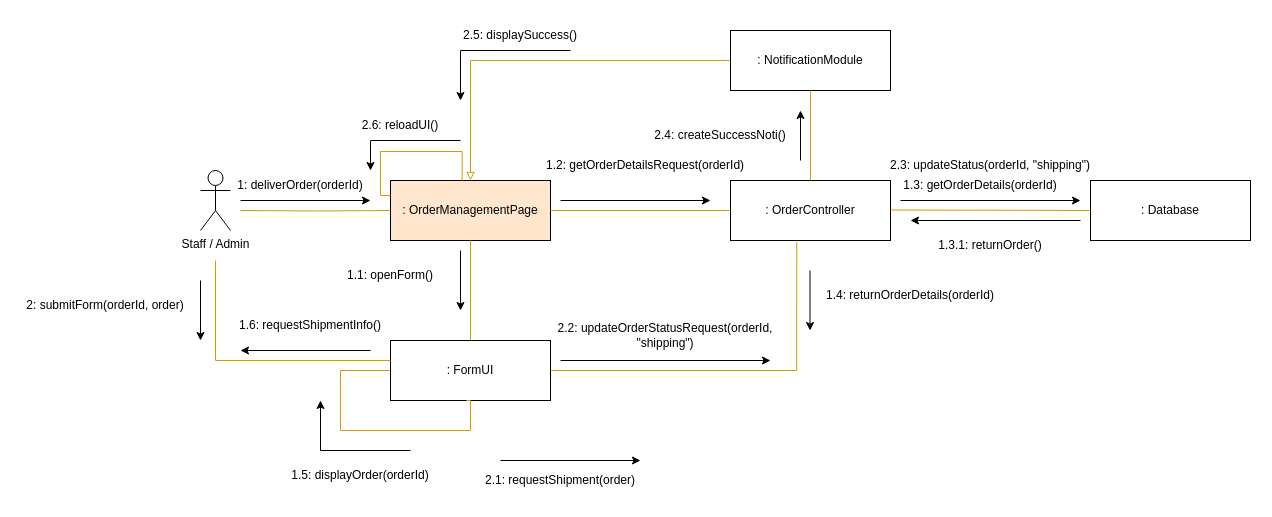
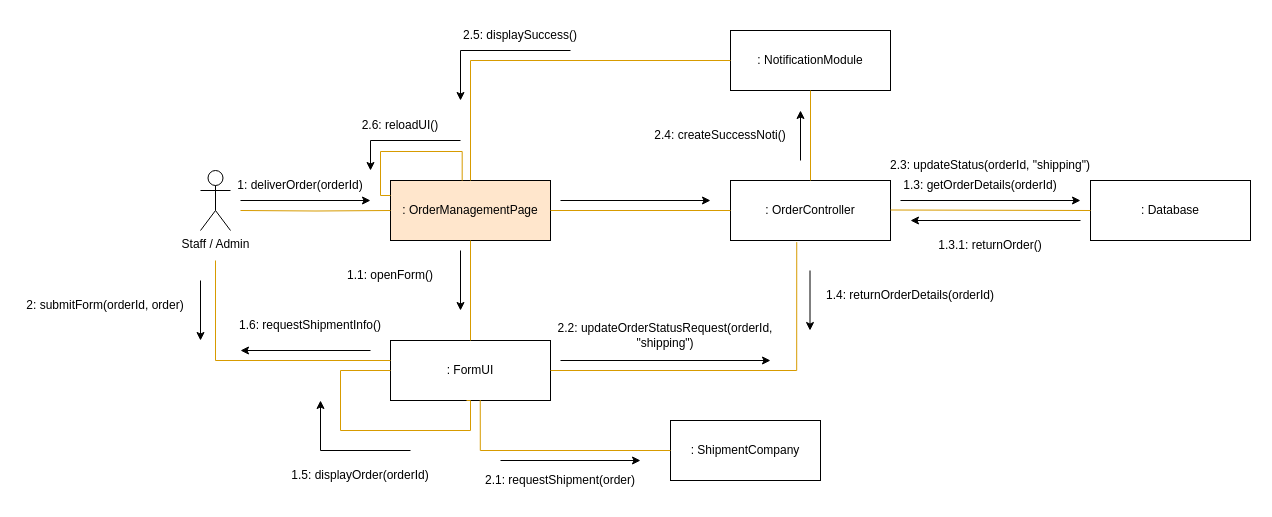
  <mxCell id="0" />
  <mxCell id="1" parent="0" />
  <mxCell id="2" value="Staff / Admin" style="shape=umlActor;verticalLabelPosition=bottom;verticalAlign=top;html=1;outlineConnect=0;" parent="1" vertex="1"><mxGeometry x="200" y="170" width="30" height="60" as="geometry" /></mxCell>
  <mxCell id="3" value=": OrderManagementPage" style="rounded=0;whiteSpace=wrap;html=1;fillColor=#ffe6cc;" parent="1" vertex="1"><mxGeometry x="390" y="180" width="160" height="60" as="geometry" /></mxCell>
  <mxCell id="4" value=": FormUI" style="rounded=0;whiteSpace=wrap;html=1;" parent="1" vertex="1"><mxGeometry x="390" y="340" width="160" height="60" as="geometry" /></mxCell>
  <mxCell id="5" value=": OrderController" style="rounded=0;whiteSpace=wrap;html=1;" parent="1" vertex="1"><mxGeometry x="730" y="180" width="160" height="60" as="geometry" /></mxCell>
  <mxCell id="6" value=": Database" style="rounded=0;whiteSpace=wrap;html=1;" parent="1" vertex="1"><mxGeometry x="1090" y="180" width="160" height="60" as="geometry" /></mxCell>
+ <mxCell id="7" value=": ShipmentCompany" style="rounded=0;whiteSpace=wrap;html=1;" parent="1" vertex="1"><mxGeometry x="670" y="420" width="150" height="60" as="geometry" /></mxCell>
  <mxCell id="8" style="edgeStyle=orthogonalEdgeStyle;rounded=0;orthogonalLoop=1;jettySize=auto;html=1;fontFamily=Tahoma;fontSize=14;fontColor=#000066;endArrow=none;endFill=0;fillColor=#ffe6cc;strokeColor=#d79b00;entryX=0;entryY=0.5;entryDx=0;entryDy=0;" parent="1" target="3" edge="1"><mxGeometry relative="1" as="geometry"><mxPoint x="240" y="210" as="sourcePoint" /><mxPoint x="370" y="209.5" as="targetPoint" /><Array as="points" /></mxGeometry></mxCell>
  <mxCell id="9" value="" style="endArrow=classic;html=1;rounded=0;" parent="1" edge="1"><mxGeometry width="50" height="50" relative="1" as="geometry"><mxPoint x="240" y="200" as="sourcePoint" /><mxPoint x="370" y="200" as="targetPoint" /></mxGeometry></mxCell>
  <mxCell id="10" value="" style="endArrow=classic;html=1;rounded=0;" parent="1" edge="1"><mxGeometry width="50" height="50" relative="1" as="geometry"><mxPoint x="560" y="200" as="sourcePoint" /><mxPoint x="710" y="200" as="targetPoint" /><Array as="points" /></mxGeometry></mxCell>
  <mxCell id="11" style="edgeStyle=orthogonalEdgeStyle;rounded=0;orthogonalLoop=1;jettySize=auto;html=1;fontFamily=Tahoma;fontSize=14;fontColor=#000066;endArrow=none;endFill=0;fillColor=#ffe6cc;strokeColor=#d79b00;exitX=1;exitY=0.5;exitDx=0;exitDy=0;entryX=0;entryY=0.5;entryDx=0;entryDy=0;" parent="1" source="3" target="5" edge="1"><mxGeometry relative="1" as="geometry"><mxPoint x="600" y="210" as="sourcePoint" /><mxPoint x="690" y="210" as="targetPoint" /><Array as="points" /></mxGeometry></mxCell>
- <mxCell id="12" value="1.2: getOrderDetailsRequest(orderId)" style="text;html=1;align=center;verticalAlign=middle;whiteSpace=wrap;rounded=0;" parent="1" vertex="1"><mxGeometry x="530" y="150" width="230" height="30" as="geometry" /></mxCell>
  <mxCell id="13" style="edgeStyle=orthogonalEdgeStyle;rounded=0;orthogonalLoop=1;jettySize=auto;html=1;fontFamily=Tahoma;fontSize=14;fontColor=#000066;endArrow=none;endFill=0;fillColor=#ffe6cc;strokeColor=#d79b00;exitX=1;exitY=0.5;exitDx=0;exitDy=0;entryX=0;entryY=0.5;entryDx=0;entryDy=0;" parent="1" target="6" edge="1"><mxGeometry relative="1" as="geometry"><mxPoint x="890" y="209.5" as="sourcePoint" /><mxPoint x="1060" y="210" as="targetPoint" /><Array as="points" /></mxGeometry></mxCell>
  <mxCell id="14" value="1.3: getOrderDetails(orderId)" style="text;html=1;align=center;verticalAlign=middle;whiteSpace=wrap;rounded=0;" parent="1" vertex="1"><mxGeometry x="900" y="170" width="160" height="30" as="geometry" /></mxCell>
  <mxCell id="15" value="" style="endArrow=classic;html=1;rounded=0;" parent="1" edge="1"><mxGeometry width="50" height="50" relative="1" as="geometry"><mxPoint x="900" y="200" as="sourcePoint" /><mxPoint x="1080" y="200" as="targetPoint" /></mxGeometry></mxCell>
  <mxCell id="16" value="" style="endArrow=classic;html=1;rounded=0;" parent="1" edge="1"><mxGeometry width="50" height="50" relative="1" as="geometry"><mxPoint x="1080" y="220" as="sourcePoint" /><mxPoint x="910" y="220" as="targetPoint" /></mxGeometry></mxCell>
  <mxCell id="17" value="1.3.1: returnOrder()" style="text;html=1;align=center;verticalAlign=middle;whiteSpace=wrap;rounded=0;" parent="1" vertex="1"><mxGeometry x="920" y="230" width="140" height="30" as="geometry" /></mxCell>
  <mxCell id="18" style="edgeStyle=orthogonalEdgeStyle;rounded=0;orthogonalLoop=1;jettySize=auto;html=1;fontFamily=Tahoma;fontSize=14;fontColor=#000066;endArrow=none;endFill=0;fillColor=#ffe6cc;strokeColor=#d79b00;entryX=0.414;entryY=1.027;entryDx=0;entryDy=0;entryPerimeter=0;exitX=1;exitY=0.5;exitDx=0;exitDy=0;" parent="1" source="4" target="5" edge="1"><mxGeometry relative="1" as="geometry"><mxPoint x="610" y="320" as="sourcePoint" /><mxPoint x="760" y="320" as="targetPoint" /><Array as="points"><mxPoint x="796" y="370" /></Array></mxGeometry></mxCell>
  <mxCell id="19" value="" style="endArrow=classic;html=1;rounded=0;" parent="1" edge="1"><mxGeometry width="50" height="50" relative="1" as="geometry"><mxPoint x="460" y="250" as="sourcePoint" /><mxPoint x="460" y="310" as="targetPoint" /></mxGeometry></mxCell>
  <mxCell id="20" style="edgeStyle=orthogonalEdgeStyle;rounded=0;orthogonalLoop=1;jettySize=auto;html=1;fontFamily=Tahoma;fontSize=14;fontColor=#000066;endArrow=none;endFill=0;fillColor=#ffe6cc;strokeColor=#d79b00;exitX=0.5;exitY=1;exitDx=0;exitDy=0;entryX=0.5;entryY=0;entryDx=0;entryDy=0;" parent="1" source="3" target="4" edge="1"><mxGeometry relative="1" as="geometry"><mxPoint x="470" y="290" as="sourcePoint" /><mxPoint x="650" y="290" as="targetPoint" /><Array as="points"><mxPoint x="470" y="340" /></Array></mxGeometry></mxCell>
  <mxCell id="21" value="" style="endArrow=classic;html=1;rounded=0;" parent="1" edge="1"><mxGeometry width="50" height="50" relative="1" as="geometry"><mxPoint x="809.5" y="270" as="sourcePoint" /><mxPoint x="809.5" y="330" as="targetPoint" /></mxGeometry></mxCell>
  <mxCell id="22" value="1.4: returnOrderDetails(orderId)" style="text;html=1;align=center;verticalAlign=middle;whiteSpace=wrap;rounded=0;" parent="1" vertex="1"><mxGeometry x="820" y="280" width="180" height="30" as="geometry" /></mxCell>
  <mxCell id="23" value="1.1: openForm()" style="text;html=1;align=center;verticalAlign=middle;whiteSpace=wrap;rounded=0;" parent="1" vertex="1"><mxGeometry x="320" y="260" width="140" height="30" as="geometry" /></mxCell>
  <mxCell id="24" style="edgeStyle=orthogonalEdgeStyle;rounded=0;orthogonalLoop=1;jettySize=auto;html=1;fontFamily=Tahoma;fontSize=14;fontColor=#000066;endArrow=none;endFill=0;fillColor=#ffe6cc;strokeColor=#d79b00;entryX=0.414;entryY=1.027;entryDx=0;entryDy=0;entryPerimeter=0;exitX=0;exitY=0.5;exitDx=0;exitDy=0;" parent="1" source="4" edge="1"><mxGeometry relative="1" as="geometry"><mxPoint x="340" y="370" as="sourcePoint" /><mxPoint x="466" y="400" as="targetPoint" /><Array as="points"><mxPoint x="340" y="370" /><mxPoint x="340" y="430" /><mxPoint x="470" y="430" /><mxPoint x="470" y="400" /></Array></mxGeometry></mxCell>
  <mxCell id="25" value="" style="endArrow=classic;html=1;rounded=0;" parent="1" edge="1"><mxGeometry width="50" height="50" relative="1" as="geometry"><mxPoint x="410" y="450" as="sourcePoint" /><mxPoint x="320" y="400" as="targetPoint" /><Array as="points"><mxPoint x="320" y="450" /></Array></mxGeometry></mxCell>
  <mxCell id="26" value="1.5: displayOrder(orderId)" style="text;html=1;align=center;verticalAlign=middle;whiteSpace=wrap;rounded=0;" parent="1" vertex="1"><mxGeometry x="290" y="460" width="140" height="30" as="geometry" /></mxCell>
  <mxCell id="27" style="edgeStyle=orthogonalEdgeStyle;rounded=0;orthogonalLoop=1;jettySize=auto;html=1;fontFamily=Tahoma;fontSize=14;fontColor=#000066;endArrow=none;endFill=0;fillColor=#ffe6cc;strokeColor=#d79b00;" parent="1" edge="1"><mxGeometry relative="1" as="geometry"><mxPoint x="215" y="260" as="sourcePoint" /><mxPoint x="390" y="360" as="targetPoint" /><Array as="points"><mxPoint x="215" y="360" /><mxPoint x="390" y="360" /></Array></mxGeometry></mxCell>
  <mxCell id="28" value="1.6: requestShipmentInfo()" style="text;html=1;align=center;verticalAlign=middle;whiteSpace=wrap;rounded=0;" parent="1" vertex="1"><mxGeometry x="230" y="310" width="160" height="30" as="geometry" /></mxCell>
  <mxCell id="29" value="" style="endArrow=classic;html=1;rounded=0;" parent="1" edge="1"><mxGeometry width="50" height="50" relative="1" as="geometry"><mxPoint x="370" y="350" as="sourcePoint" /><mxPoint x="240" y="350" as="targetPoint" /></mxGeometry></mxCell>
  <mxCell id="30" value="" style="endArrow=classic;html=1;rounded=0;" parent="1" edge="1"><mxGeometry width="50" height="50" relative="1" as="geometry"><mxPoint x="200" y="280" as="sourcePoint" /><mxPoint x="200" y="340" as="targetPoint" /></mxGeometry></mxCell>
  <mxCell id="31" value="2: submitForm(orderId, order)" style="text;html=1;align=center;verticalAlign=middle;whiteSpace=wrap;rounded=0;" parent="1" vertex="1"><mxGeometry x="20" y="290" width="170" height="30" as="geometry" /></mxCell>
+ <mxCell id="32" style="edgeStyle=orthogonalEdgeStyle;rounded=0;orthogonalLoop=1;jettySize=auto;html=1;fontFamily=Tahoma;fontSize=14;fontColor=#000066;endArrow=none;endFill=0;fillColor=#ffe6cc;strokeColor=#d79b00;entryX=0;entryY=0.5;entryDx=0;entryDy=0;exitX=0.561;exitY=0.994;exitDx=0;exitDy=0;exitPerimeter=0;" parent="1" source="4" target="7" edge="1"><mxGeometry relative="1" as="geometry"><mxPoint x="520" y="430" as="sourcePoint" /><mxPoint x="596" y="460" as="targetPoint" /><Array as="points"><mxPoint x="480" y="450" /></Array></mxGeometry></mxCell>
  <mxCell id="33" value="2.1: requestShipment(order)" style="text;html=1;align=center;verticalAlign=middle;whiteSpace=wrap;rounded=0;" parent="1" vertex="1"><mxGeometry x="480" y="465" width="160" height="30" as="geometry" /></mxCell>
  <mxCell id="34" value="2.2: updateOrderStatusRequest(orderId, &quot;shipping&quot;)" style="text;html=1;align=center;verticalAlign=middle;whiteSpace=wrap;rounded=0;" parent="1" vertex="1"><mxGeometry x="550" y="320" width="230" height="30" as="geometry" /></mxCell>
  <mxCell id="35" value="" style="endArrow=classic;html=1;rounded=0;" parent="1" edge="1"><mxGeometry width="50" height="50" relative="1" as="geometry"><mxPoint x="500" y="460" as="sourcePoint" /><mxPoint x="640" y="460" as="targetPoint" /></mxGeometry></mxCell>
  <mxCell id="36" value="" style="endArrow=classic;html=1;rounded=0;entryX=1;entryY=1;entryDx=0;entryDy=0;" parent="1" edge="1"><mxGeometry width="50" height="50" relative="1" as="geometry"><mxPoint x="560" y="360" as="sourcePoint" /><mxPoint x="770" y="360" as="targetPoint" /></mxGeometry></mxCell>
  <mxCell id="37" value="2.3: updateStatus(orderId, &quot;shipping&quot;)" style="text;html=1;align=center;verticalAlign=middle;whiteSpace=wrap;rounded=0;" parent="1" vertex="1"><mxGeometry x="885" y="150" width="210" height="30" as="geometry" /></mxCell>
  <mxCell id="38" value=": NotificationModule" style="rounded=0;whiteSpace=wrap;html=1;" parent="1" vertex="1"><mxGeometry x="730" y="30" width="160" height="60" as="geometry" /></mxCell>
  <mxCell id="39" value="" style="endArrow=classic;html=1;rounded=0;" parent="1" edge="1"><mxGeometry width="50" height="50" relative="1" as="geometry"><mxPoint x="800" y="160" as="sourcePoint" /><mxPoint x="800" y="110" as="targetPoint" /></mxGeometry></mxCell>
  <mxCell id="40" style="edgeStyle=orthogonalEdgeStyle;rounded=0;orthogonalLoop=1;jettySize=auto;html=1;fontFamily=Tahoma;fontSize=14;fontColor=#000066;endArrow=none;endFill=0;fillColor=#ffe6cc;strokeColor=#d79b00;exitX=0.5;exitY=0;exitDx=0;exitDy=0;entryX=0.5;entryY=1;entryDx=0;entryDy=0;" parent="1" source="5" target="38" edge="1"><mxGeometry relative="1" as="geometry"><mxPoint x="790" y="140" as="sourcePoint" /><mxPoint x="970" y="140" as="targetPoint" /><Array as="points" /></mxGeometry></mxCell>
  <mxCell id="41" value="2.4: createSuccessNoti()" style="text;html=1;align=center;verticalAlign=middle;whiteSpace=wrap;rounded=0;" parent="1" vertex="1"><mxGeometry x="640" y="120" width="160" height="30" as="geometry" /></mxCell>
- <mxCell id="42" style="edgeStyle=orthogonalEdgeStyle;rounded=0;orthogonalLoop=1;jettySize=auto;html=1;fontFamily=Tahoma;fontSize=14;fontColor=#000066;endArrow=block;endFill=0;fillColor=#ffe6cc;strokeColor=#d79b00;exitX=0;exitY=0.5;exitDx=0;exitDy=0;entryX=0.5;entryY=0;entryDx=0;entryDy=0;" parent="1" source="38" target="3" edge="1"><mxGeometry relative="1" as="geometry"><mxPoint x="510" y="40" as="sourcePoint" /><mxPoint x="510" y="140" as="targetPoint" /><Array as="points"><mxPoint x="470" y="60" /></Array></mxGeometry></mxCell>
+ <mxCell id="42" style="edgeStyle=orthogonalEdgeStyle;rounded=0;orthogonalLoop=1;jettySize=auto;html=1;fontFamily=Tahoma;fontSize=14;fontColor=#000066;endArrow=none;endFill=0;fillColor=#ffe6cc;strokeColor=#d79b00;exitX=0;exitY=0.5;exitDx=0;exitDy=0;entryX=0.5;entryY=0;entryDx=0;entryDy=0;" parent="1" source="38" target="3" edge="1"><mxGeometry relative="1" as="geometry"><mxPoint x="510" y="40" as="sourcePoint" /><mxPoint x="510" y="140" as="targetPoint" /><Array as="points"><mxPoint x="470" y="60" /></Array></mxGeometry></mxCell>
  <mxCell id="43" value="" style="endArrow=classic;html=1;rounded=0;" parent="1" edge="1"><mxGeometry width="50" height="50" relative="1" as="geometry"><mxPoint x="570" y="50" as="sourcePoint" /><mxPoint x="460" y="100" as="targetPoint" /><Array as="points"><mxPoint x="460" y="50" /></Array></mxGeometry></mxCell>
  <mxCell id="44" value="2.5: displaySuccess()" style="text;html=1;align=center;verticalAlign=middle;whiteSpace=wrap;rounded=0;" parent="1" vertex="1"><mxGeometry x="440" y="20" width="160" height="30" as="geometry" /></mxCell>
  <mxCell id="45" style="edgeStyle=orthogonalEdgeStyle;rounded=0;orthogonalLoop=1;jettySize=auto;html=1;fontFamily=Tahoma;fontSize=14;fontColor=#000066;endArrow=none;endFill=0;fillColor=#ffe6cc;strokeColor=#d79b00;entryX=0.448;entryY=0.002;entryDx=0;entryDy=0;entryPerimeter=0;exitX=0;exitY=0.25;exitDx=0;exitDy=0;" edge="1" parent="1" source="3" target="3"><mxGeometry relative="1" as="geometry"><mxPoint x="300" y="150" as="sourcePoint" /><mxPoint x="570" y="130" as="targetPoint" /><Array as="points"><mxPoint x="380" y="195" /><mxPoint x="380" y="151" /><mxPoint x="462" y="151" /></Array></mxGeometry></mxCell>
  <mxCell id="46" value="1: deliverOrder(orderId)" style="text;html=1;align=center;verticalAlign=middle;whiteSpace=wrap;rounded=0;" parent="1" vertex="1"><mxGeometry x="230" y="170" width="140" height="30" as="geometry" /></mxCell>
  <mxCell id="47" value="" style="endArrow=classic;html=1;rounded=0;entryX=1;entryY=0;entryDx=0;entryDy=0;" edge="1" parent="1" target="46"><mxGeometry width="50" height="50" relative="1" as="geometry"><mxPoint x="460" y="140" as="sourcePoint" /><mxPoint x="350" y="140" as="targetPoint" /><Array as="points"><mxPoint x="370" y="140" /></Array></mxGeometry></mxCell>
  <mxCell id="48" value="2.6: reloadUI()" style="text;html=1;align=center;verticalAlign=middle;whiteSpace=wrap;rounded=0;" vertex="1" parent="1"><mxGeometry x="320" y="110" width="160" height="30" as="geometry" /></mxCell>
